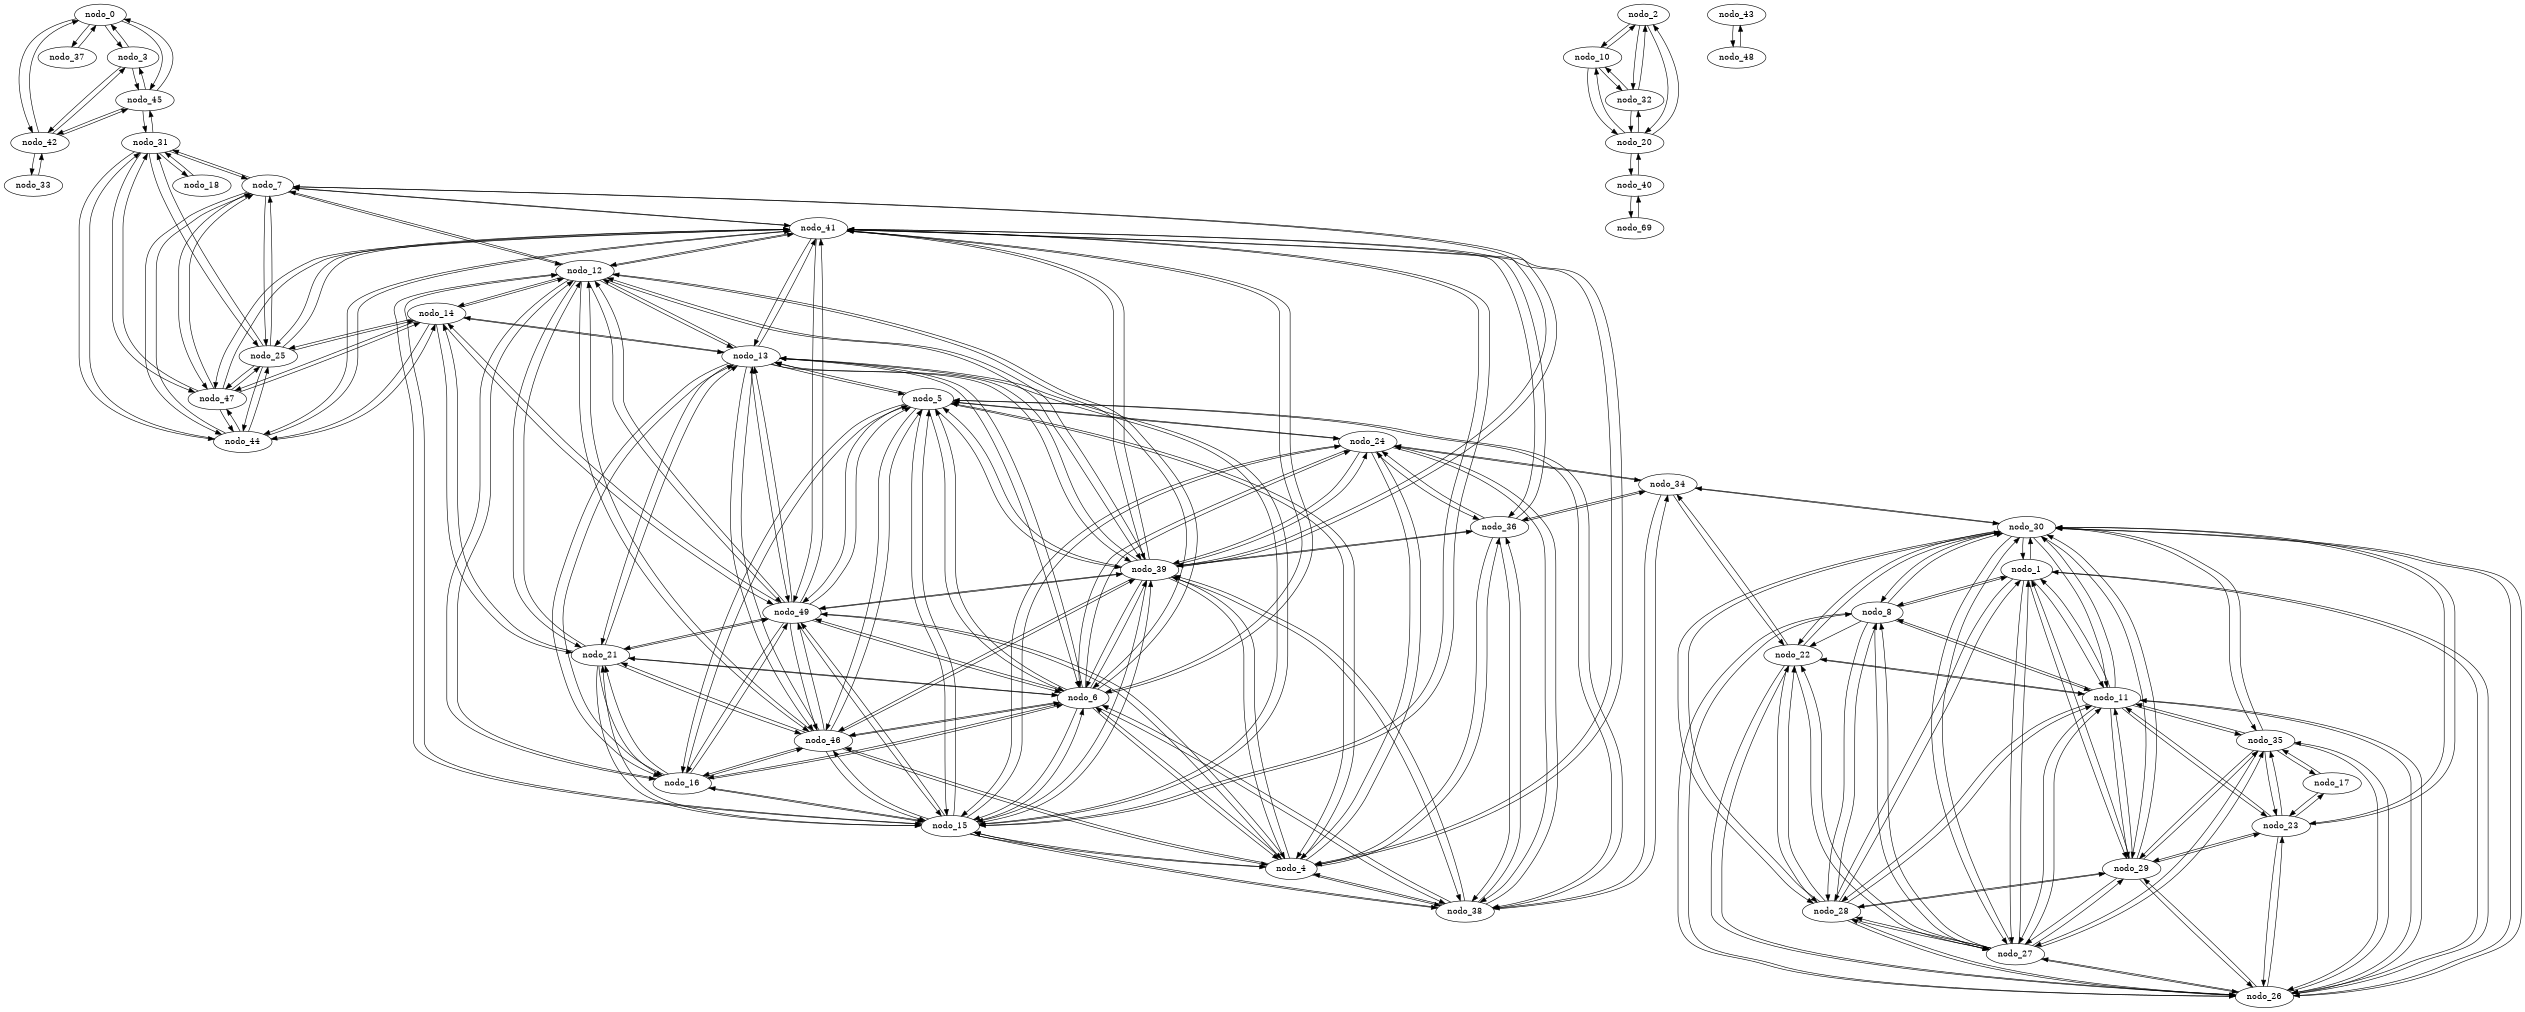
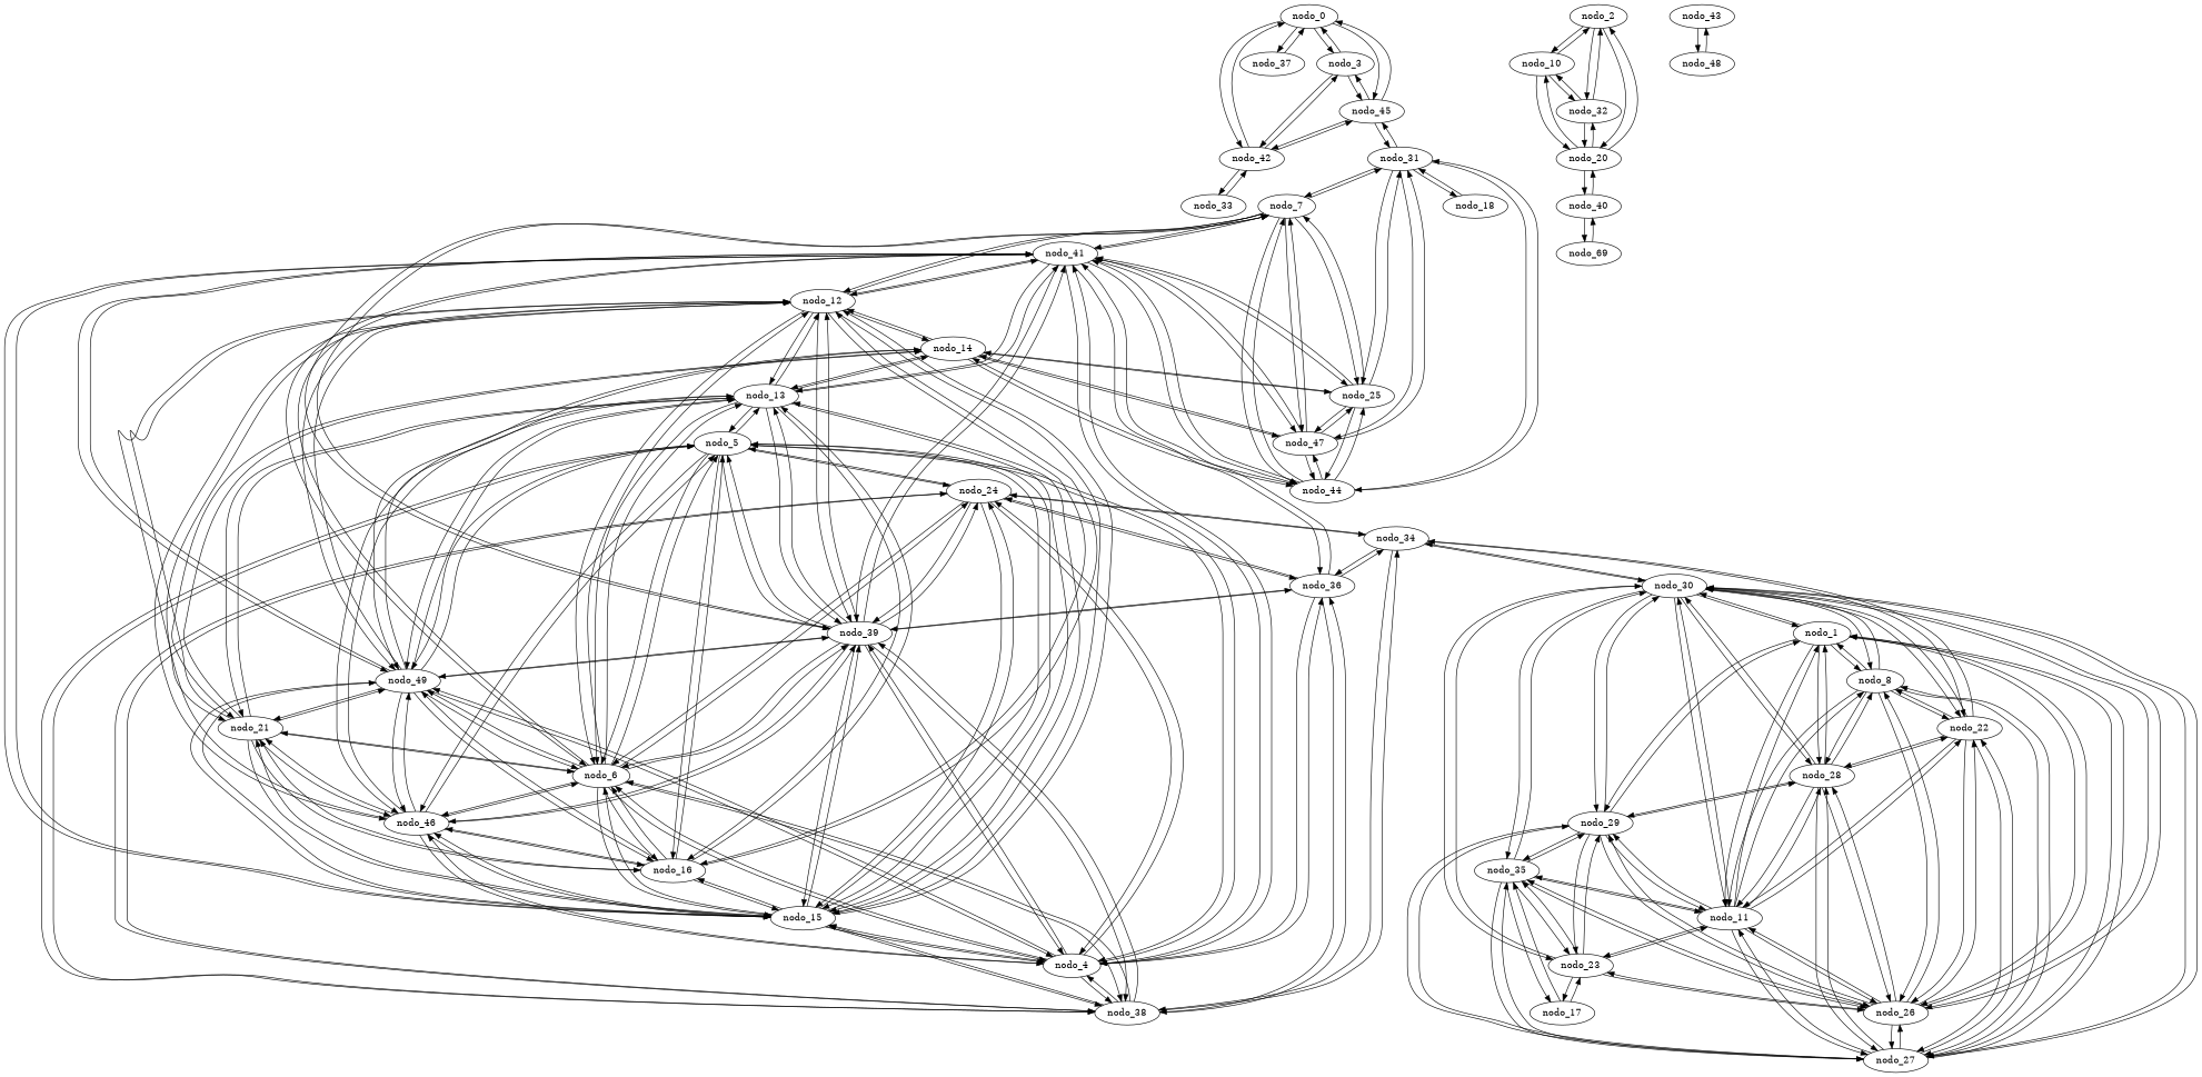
  digraph {
    nodo_0
    nodo_3
    nodo_37
    nodo_42
    nodo_45
    nodo_33
    nodo_31
    nodo_7
    nodo_25
    nodo_44
    nodo_47
    nodo_18
    nodo_1
    nodo_8
    nodo_11
    nodo_26
    nodo_27
    nodo_28
    nodo_29
    nodo_30
    nodo_22
    nodo_23
    nodo_35
    nodo_34
    nodo_17
    nodo_24
    nodo_38
    nodo_36
    nodo_2
    nodo_10
    nodo_20
    nodo_32
    nodo_40
    n34 [label=nodo_69]
    nodo_5
    nodo_6
    n37 [label=nodo_4]
    nodo_13
    nodo_15
    nodo_16
    nodo_39
    nodo_46
    nodo_49
    nodo_12
    nodo_21
    nodo_41
    nodo_14
    nodo_43
    nodo_48
    nodo_0 -> nodo_3
    nodo_0 -> nodo_37
    nodo_0 -> nodo_42
    nodo_0 -> nodo_45
    nodo_3 -> nodo_0
    nodo_3 -> nodo_42
    nodo_3 -> nodo_45
    nodo_37 -> nodo_0
    nodo_42 -> nodo_0
    nodo_42 -> nodo_3
    nodo_42 -> nodo_45
    nodo_42 -> nodo_33
    nodo_45 -> nodo_0
    nodo_45 -> nodo_3
    nodo_45 -> nodo_42
    nodo_45 -> nodo_31
    nodo_33 -> nodo_42
    nodo_31 -> nodo_45
    nodo_31 -> nodo_7
    nodo_31 -> nodo_25
    nodo_31 -> nodo_44
    nodo_31 -> nodo_47
    nodo_31 -> nodo_18
    nodo_7 -> nodo_31
    nodo_7 -> nodo_25
    nodo_7 -> nodo_44
    nodo_7 -> nodo_47
    nodo_7 -> nodo_39
    nodo_7 -> nodo_12
    nodo_7 -> nodo_41
    nodo_25 -> nodo_31
    nodo_25 -> nodo_7
    nodo_25 -> nodo_44
    nodo_25 -> nodo_47
    nodo_25 -> nodo_41
    nodo_25 -> nodo_14
    nodo_44 -> nodo_31
    nodo_44 -> nodo_7
    nodo_44 -> nodo_25
    nodo_44 -> nodo_47
    nodo_44 -> nodo_41
    nodo_44 -> nodo_14
    nodo_47 -> nodo_31
    nodo_47 -> nodo_7
    nodo_47 -> nodo_25
    nodo_47 -> nodo_44
    nodo_47 -> nodo_41
    nodo_47 -> nodo_14
    nodo_18 -> nodo_31
    nodo_1 -> nodo_8
    nodo_1 -> nodo_11
    nodo_1 -> nodo_26
    nodo_1 -> nodo_27
    nodo_1 -> nodo_28
    nodo_1 -> nodo_29
    nodo_1 -> nodo_30
    nodo_8 -> nodo_1
    nodo_8 -> nodo_11
    nodo_8 -> nodo_26
    nodo_8 -> nodo_27
    nodo_8 -> nodo_28
    nodo_8 -> nodo_30
    nodo_8 -> nodo_22
    nodo_11 -> nodo_1
    nodo_11 -> nodo_8
    nodo_11 -> nodo_26
    nodo_11 -> nodo_27
    nodo_11 -> nodo_28
    nodo_11 -> nodo_29
    nodo_11 -> nodo_30
    nodo_11 -> nodo_22
    nodo_11 -> nodo_23
    nodo_11 -> nodo_35
    nodo_26 -> nodo_1
    nodo_26 -> nodo_8
    nodo_26 -> nodo_11
    nodo_26 -> nodo_27
    nodo_26 -> nodo_28
    nodo_26 -> nodo_29
    nodo_26 -> nodo_30
    nodo_26 -> nodo_22
    nodo_26 -> nodo_23
    nodo_26 -> nodo_35
    nodo_27 -> nodo_1
    nodo_27 -> nodo_8
    nodo_27 -> nodo_11
    nodo_27 -> nodo_26
    nodo_27 -> nodo_28
    nodo_27 -> nodo_29
    nodo_27 -> nodo_30
    nodo_27 -> nodo_22
    nodo_27 -> nodo_35
    nodo_28 -> nodo_1
    nodo_28 -> nodo_8
    nodo_28 -> nodo_11
    nodo_28 -> nodo_26
    nodo_28 -> nodo_27
    nodo_28 -> nodo_29
    nodo_28 -> nodo_30
    nodo_28 -> nodo_22
    nodo_29 -> nodo_1
    nodo_29 -> nodo_11
    nodo_29 -> nodo_26
    nodo_29 -> nodo_27
    nodo_29 -> nodo_28
    nodo_29 -> nodo_30
    nodo_29 -> nodo_23
    nodo_29 -> nodo_35
    nodo_30 -> nodo_1
    nodo_30 -> nodo_8
    nodo_30 -> nodo_11
    nodo_30 -> nodo_26
    nodo_30 -> nodo_27
    nodo_30 -> nodo_28
    nodo_30 -> nodo_29
    nodo_30 -> nodo_22
    nodo_30 -> nodo_23
    nodo_30 -> nodo_35
    nodo_30 -> nodo_34
+   nodo_22 -> nodo_8
    nodo_22 -> nodo_11
    nodo_22 -> nodo_26
    nodo_22 -> nodo_27
    nodo_22 -> nodo_28
    nodo_22 -> nodo_30
    nodo_22 -> nodo_34
    nodo_23 -> nodo_11
    nodo_23 -> nodo_26
    nodo_23 -> nodo_29
    nodo_23 -> nodo_30
    nodo_23 -> nodo_35
    nodo_23 -> nodo_17
    nodo_35 -> nodo_11
    nodo_35 -> nodo_26
    nodo_35 -> nodo_27
    nodo_35 -> nodo_29
    nodo_35 -> nodo_30
    nodo_35 -> nodo_23
    nodo_35 -> nodo_17
    nodo_34 -> nodo_30
    nodo_34 -> nodo_22
    nodo_34 -> nodo_24
    nodo_34 -> nodo_38
    nodo_34 -> nodo_36
    nodo_17 -> nodo_23
    nodo_17 -> nodo_35
    nodo_24 -> nodo_34
    nodo_24 -> nodo_38
    nodo_24 -> nodo_36
    nodo_24 -> nodo_5
    nodo_24 -> nodo_6
    nodo_24 -> n37
    nodo_24 -> nodo_15
    nodo_24 -> nodo_39
    nodo_38 -> nodo_34
    nodo_38 -> nodo_24
    nodo_38 -> nodo_36
    nodo_38 -> nodo_5
    nodo_38 -> nodo_6
    nodo_38 -> n37
    nodo_38 -> nodo_15
    nodo_38 -> nodo_39
    nodo_36 -> nodo_34
    nodo_36 -> nodo_24
    nodo_36 -> nodo_38
    nodo_36 -> n37
    nodo_36 -> nodo_39
    nodo_36 -> nodo_41
    nodo_2 -> nodo_10
    nodo_2 -> nodo_20
    nodo_2 -> nodo_32
    nodo_10 -> nodo_2
    nodo_10 -> nodo_20
    nodo_10 -> nodo_32
    nodo_20 -> nodo_2
    nodo_20 -> nodo_10
    nodo_20 -> nodo_32
    nodo_20 -> nodo_40
    nodo_32 -> nodo_2
    nodo_32 -> nodo_10
    nodo_32 -> nodo_20
    nodo_40 -> nodo_20
    nodo_40 -> n34
    n34 -> nodo_40
    nodo_5 -> nodo_24
    nodo_5 -> nodo_38
    nodo_5 -> nodo_6
    nodo_5 -> n37
    nodo_5 -> nodo_13
    nodo_5 -> nodo_15
    nodo_5 -> nodo_16
    nodo_5 -> nodo_39
    nodo_5 -> nodo_46
    nodo_5 -> nodo_49
    nodo_6 -> nodo_24
    nodo_6 -> nodo_38
    nodo_6 -> nodo_5
    nodo_6 -> n37
    nodo_6 -> nodo_13
    nodo_6 -> nodo_15
    nodo_6 -> nodo_16
    nodo_6 -> nodo_39
    nodo_6 -> nodo_46
    nodo_6 -> nodo_49
    nodo_6 -> nodo_12
    nodo_6 -> nodo_21
    nodo_6 -> nodo_41
    n37 -> nodo_24
    n37 -> nodo_38
    n37 -> nodo_36
    n37 -> nodo_5
    n37 -> nodo_6
    n37 -> nodo_15
    n37 -> nodo_39
    n37 -> nodo_46
    n37 -> nodo_49
    n37 -> nodo_41
    nodo_13 -> nodo_5
    nodo_13 -> nodo_6
    nodo_13 -> nodo_15
    nodo_13 -> nodo_16
    nodo_13 -> nodo_39
    nodo_13 -> nodo_46
    nodo_13 -> nodo_49
    nodo_13 -> nodo_12
    nodo_13 -> nodo_21
    nodo_13 -> nodo_41
    nodo_13 -> nodo_14
    nodo_15 -> nodo_24
    nodo_15 -> nodo_38
    nodo_15 -> nodo_5
    nodo_15 -> nodo_6
    nodo_15 -> n37
    nodo_15 -> nodo_13
    nodo_15 -> nodo_16
    nodo_15 -> nodo_39
    nodo_15 -> nodo_46
    nodo_15 -> nodo_49
    nodo_15 -> nodo_12
    nodo_15 -> nodo_21
    nodo_15 -> nodo_41
    nodo_16 -> nodo_5
    nodo_16 -> nodo_6
    nodo_16 -> nodo_13
    nodo_16 -> nodo_15
    nodo_16 -> nodo_46
    nodo_16 -> nodo_49
    nodo_16 -> nodo_12
    nodo_16 -> nodo_21
    nodo_39 -> nodo_7
    nodo_39 -> nodo_24
    nodo_39 -> nodo_38
    nodo_39 -> nodo_36
    nodo_39 -> nodo_5
    nodo_39 -> nodo_6
    nodo_39 -> n37
    nodo_39 -> nodo_13
    nodo_39 -> nodo_15
    nodo_39 -> nodo_46
    nodo_39 -> nodo_49
    nodo_39 -> nodo_12
    nodo_39 -> nodo_41
    nodo_46 -> nodo_5
    nodo_46 -> nodo_6
    nodo_46 -> n37
    nodo_46 -> nodo_13
    nodo_46 -> nodo_15
    nodo_46 -> nodo_16
    nodo_46 -> nodo_39
    nodo_46 -> nodo_49
    nodo_46 -> nodo_12
    nodo_46 -> nodo_21
    nodo_49 -> nodo_5
    nodo_49 -> nodo_6
    nodo_49 -> n37
    nodo_49 -> nodo_13
    nodo_49 -> nodo_15
    nodo_49 -> nodo_16
    nodo_49 -> nodo_39
    nodo_49 -> nodo_46
    nodo_49 -> nodo_12
    nodo_49 -> nodo_21
    nodo_49 -> nodo_41
    nodo_49 -> nodo_14
    nodo_12 -> nodo_7
    nodo_12 -> nodo_6
    nodo_12 -> nodo_13
    nodo_12 -> nodo_15
    nodo_12 -> nodo_16
    nodo_12 -> nodo_39
    nodo_12 -> nodo_46
    nodo_12 -> nodo_49
    nodo_12 -> nodo_21
    nodo_12 -> nodo_41
    nodo_12 -> nodo_14
    nodo_21 -> nodo_6
    nodo_21 -> nodo_13
    nodo_21 -> nodo_15
    nodo_21 -> nodo_16
    nodo_21 -> nodo_46
    nodo_21 -> nodo_49
    nodo_21 -> nodo_12
    nodo_21 -> nodo_14
    nodo_41 -> nodo_7
    nodo_41 -> nodo_25
    nodo_41 -> nodo_44
    nodo_41 -> nodo_47
    nodo_41 -> nodo_36
    nodo_41 -> nodo_6
    nodo_41 -> n37
    nodo_41 -> nodo_13
    nodo_41 -> nodo_15
    nodo_41 -> nodo_39
    nodo_41 -> nodo_49
    nodo_41 -> nodo_12
    nodo_14 -> nodo_25
    nodo_14 -> nodo_44
    nodo_14 -> nodo_47
    nodo_14 -> nodo_13
    nodo_14 -> nodo_49
    nodo_14 -> nodo_12
    nodo_14 -> nodo_21
    nodo_43 -> nodo_48
    nodo_48 -> nodo_43
  }
